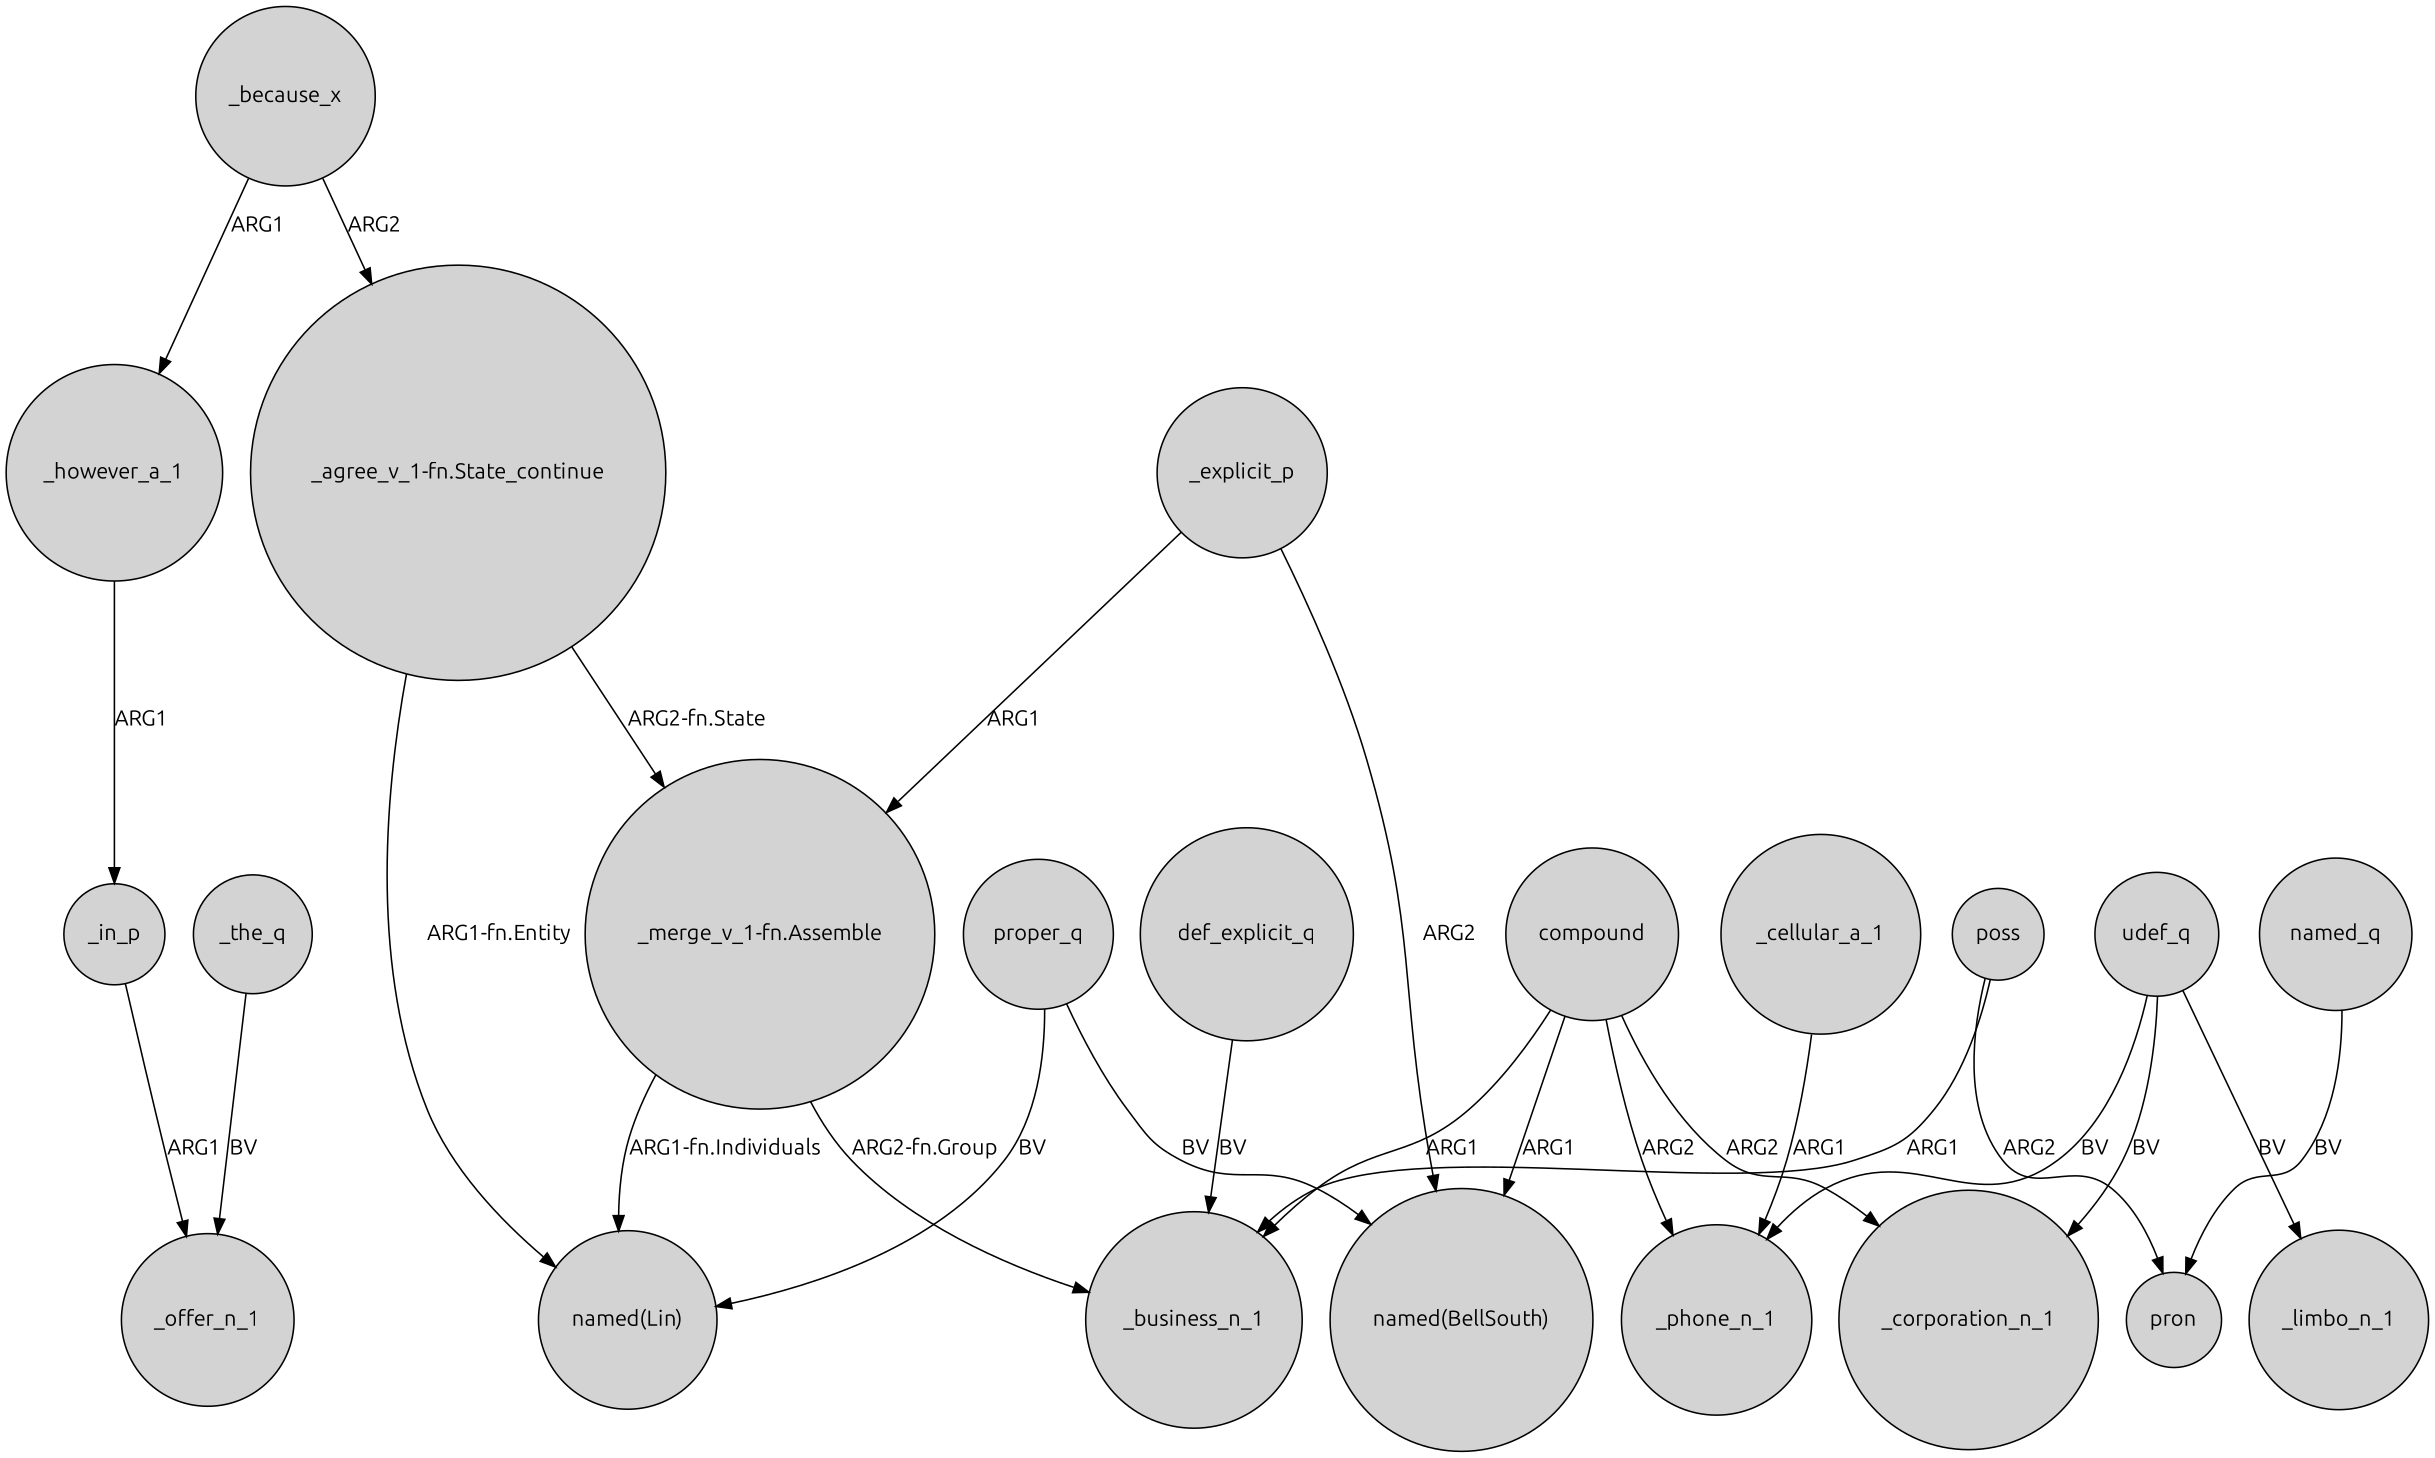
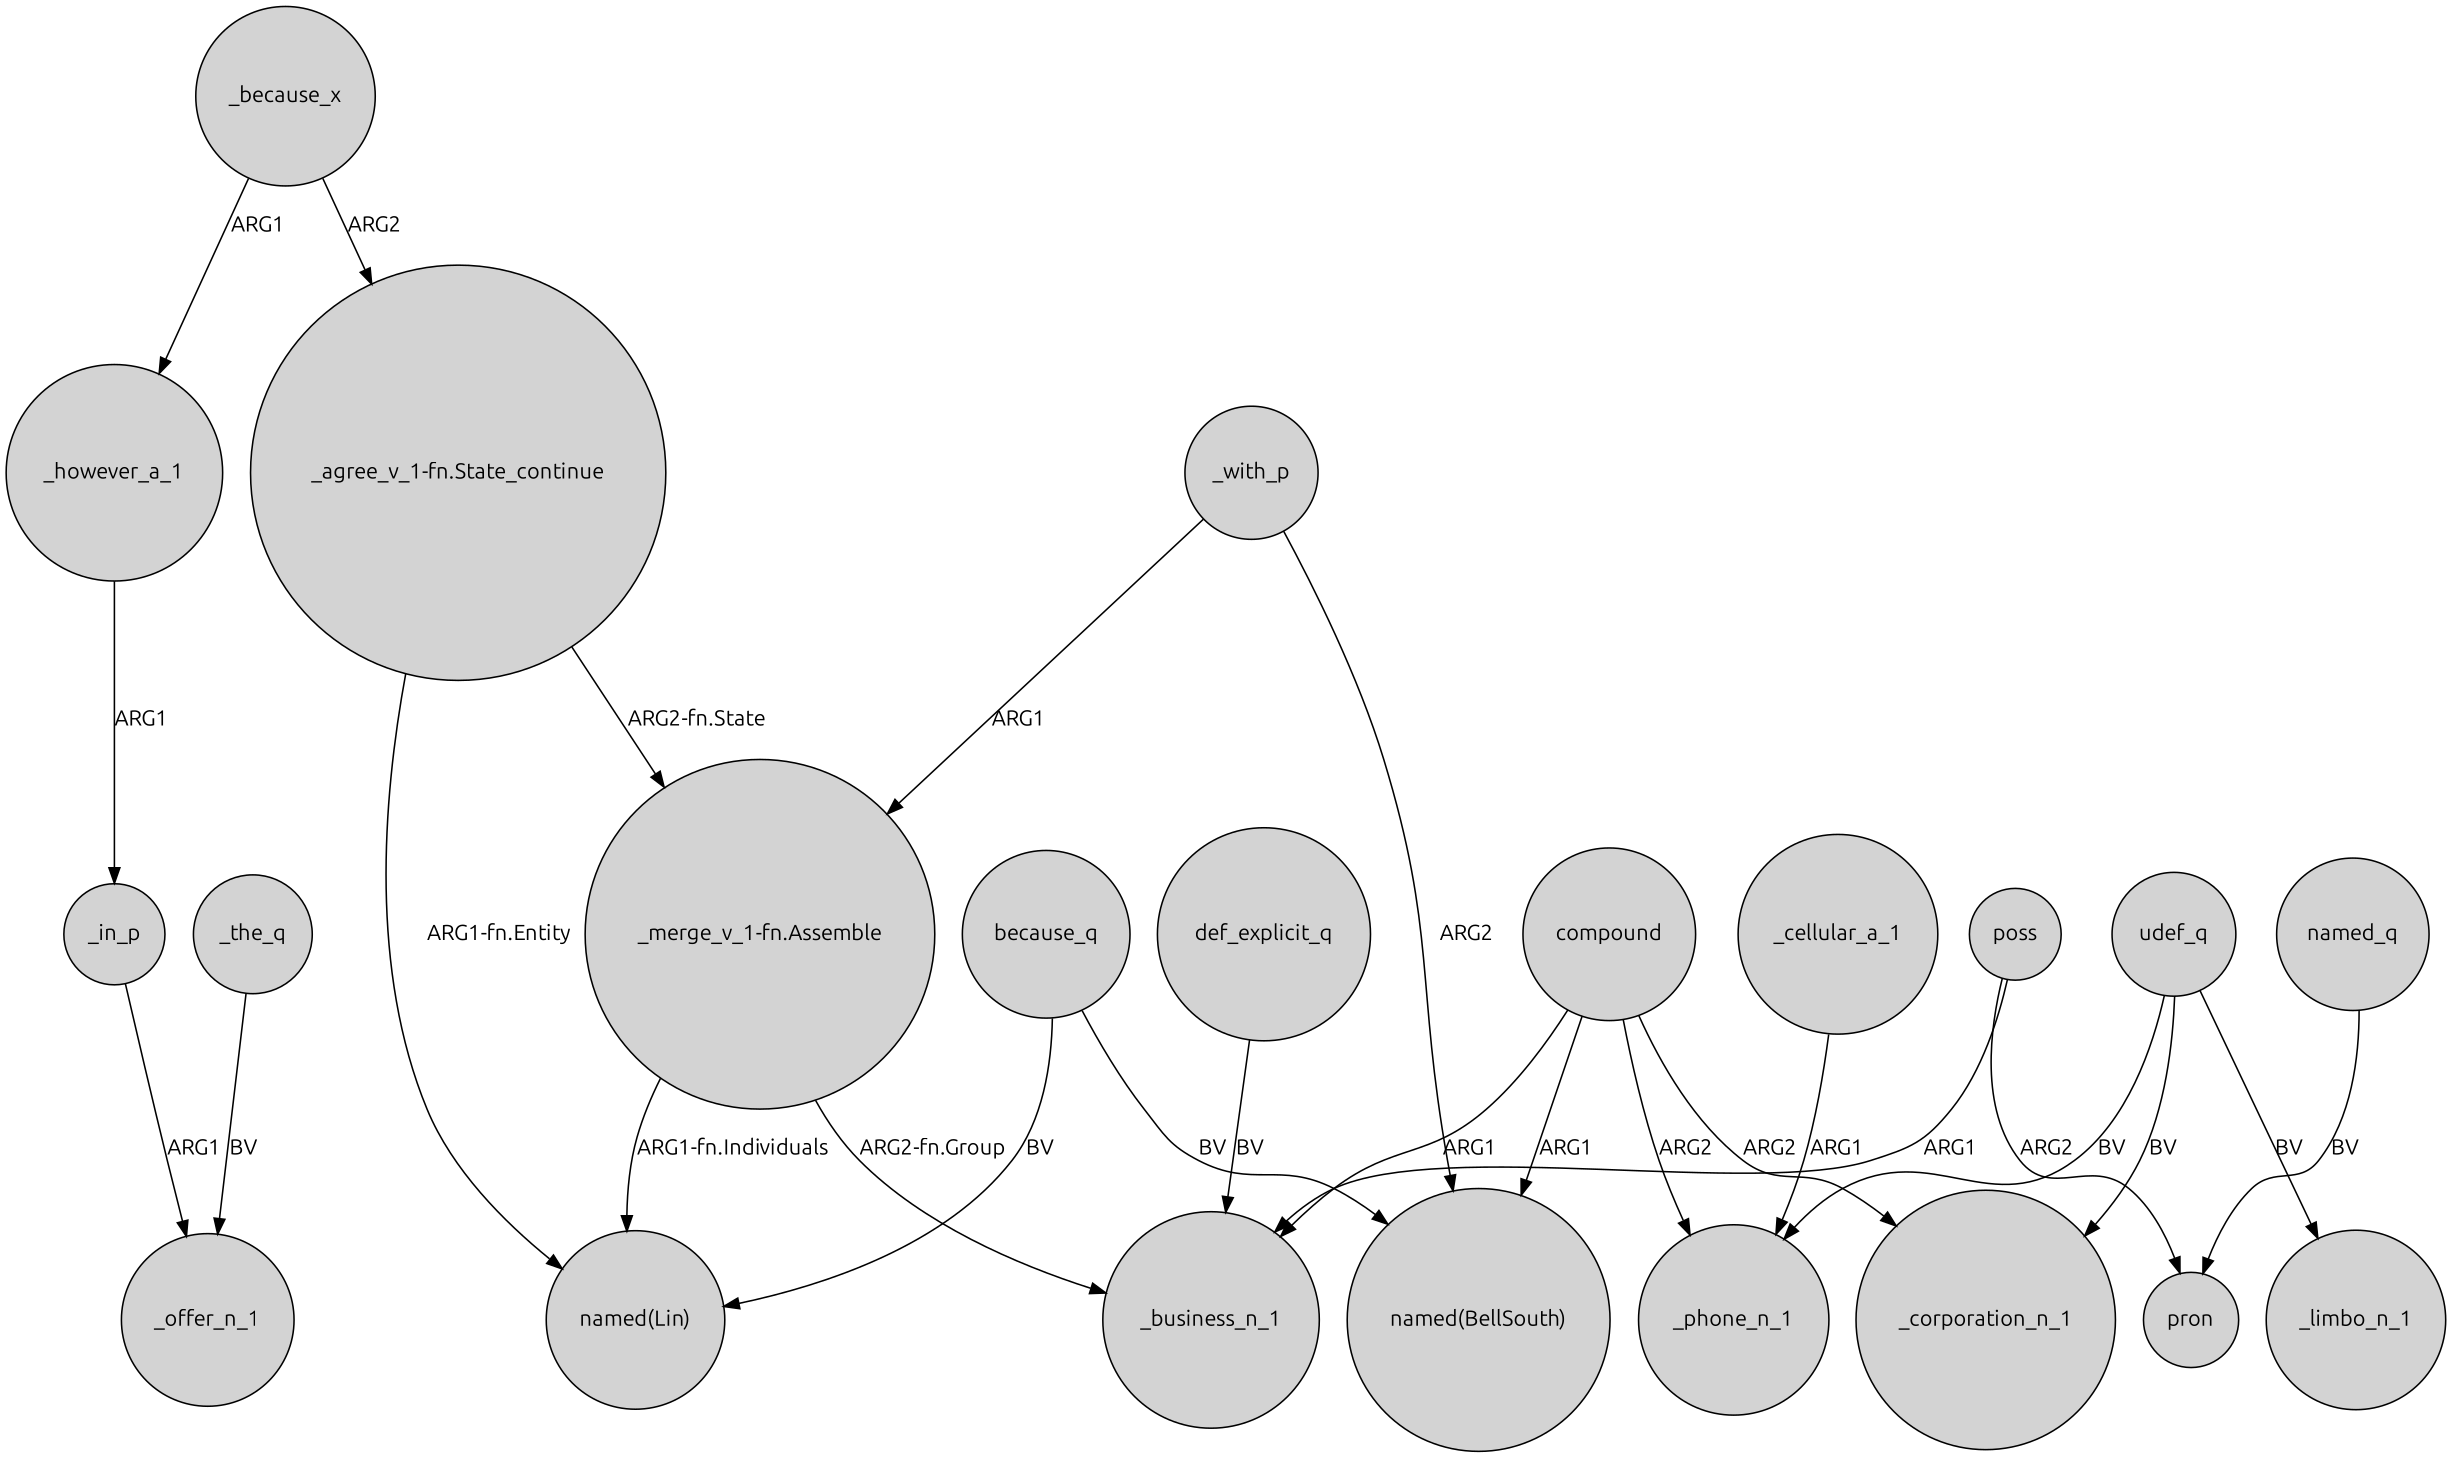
  digraph {
    fontname=Ubuntu
    node [fontname=Ubuntu shape=circle style=filled]
    edge [fontname=Ubuntu]
    def_explicit_q
    _business_n_1
    _cellular_a_1
    _phone_n_1
    _because_x
    "_agree_v_1-fn.State_continue"
    _however_a_1
    "_merge_v_1-fn.Assemble"
    "named(Lin)"
    _in_p
    poss
    pron
    _offer_n_1
    compound
    "named(BellSouth)"
    _corporation_n_1
-   _with_p [label=_explicit_p]
-   proper_q
+   _with_p
+   proper_q [label=because_q]
    udef_q
    _limbo_n_1
    n21 [label=named_q]
    _the_q
    def_explicit_q -> _business_n_1 [label=BV]
    _cellular_a_1 -> _phone_n_1 [label=ARG1]
    _because_x -> "_agree_v_1-fn.State_continue" [label=ARG2]
    _because_x -> _however_a_1 [label=ARG1]
    "_agree_v_1-fn.State_continue" -> "_merge_v_1-fn.Assemble" [label="ARG2-fn.State"]
    "_agree_v_1-fn.State_continue" -> "named(Lin)" [label="ARG1-fn.Entity"]
    _however_a_1 -> _in_p [label=ARG1]
    "_merge_v_1-fn.Assemble" -> _business_n_1 [label="ARG2-fn.Group"]
    "_merge_v_1-fn.Assemble" -> "named(Lin)" [label="ARG1-fn.Individuals"]
    _in_p -> _offer_n_1 [label=ARG1]
    poss -> _business_n_1 [label=ARG1]
    poss -> pron [label=ARG2]
    compound -> _business_n_1 [label=ARG1]
    compound -> _phone_n_1 [label=ARG2]
    compound -> "named(BellSouth)" [label=ARG1]
    compound -> _corporation_n_1 [label=ARG2]
    _with_p -> "_merge_v_1-fn.Assemble" [label=ARG1]
    _with_p -> "named(BellSouth)" [label=ARG2]
    proper_q -> "named(Lin)" [label=BV]
    proper_q -> "named(BellSouth)" [label=BV]
    udef_q -> _phone_n_1 [label=BV]
    udef_q -> _corporation_n_1 [label=BV]
    udef_q -> _limbo_n_1 [label=BV]
    n21 -> pron [label=BV]
    _the_q -> _offer_n_1 [label=BV]
  }
